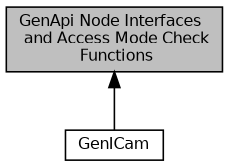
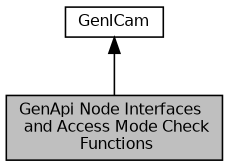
  digraph {
    rankdir=TB
    node [color=black fontname=Helvetica fontsize=10 shape=record style=filled]
    n1 [fillcolor=grey75 fontcolor=black height=0.2 label="GenApi Node Interfaces\l and Access Mode Check\l Functions" width=0.4]
    n2 [fillcolor=white height=0.2 label=GenICam width=0.4]
-   n1 -> n2 [dir=back fontname=Helvetica fontsize=10 labelfontname=Helvetica labelfontsize=10 shape=plaintext style=solid]
+   n2 -> n1 [dir=back fontname=Helvetica fontsize=10 labelfontname=Helvetica labelfontsize=10 shape=plaintext style=solid]
  }
